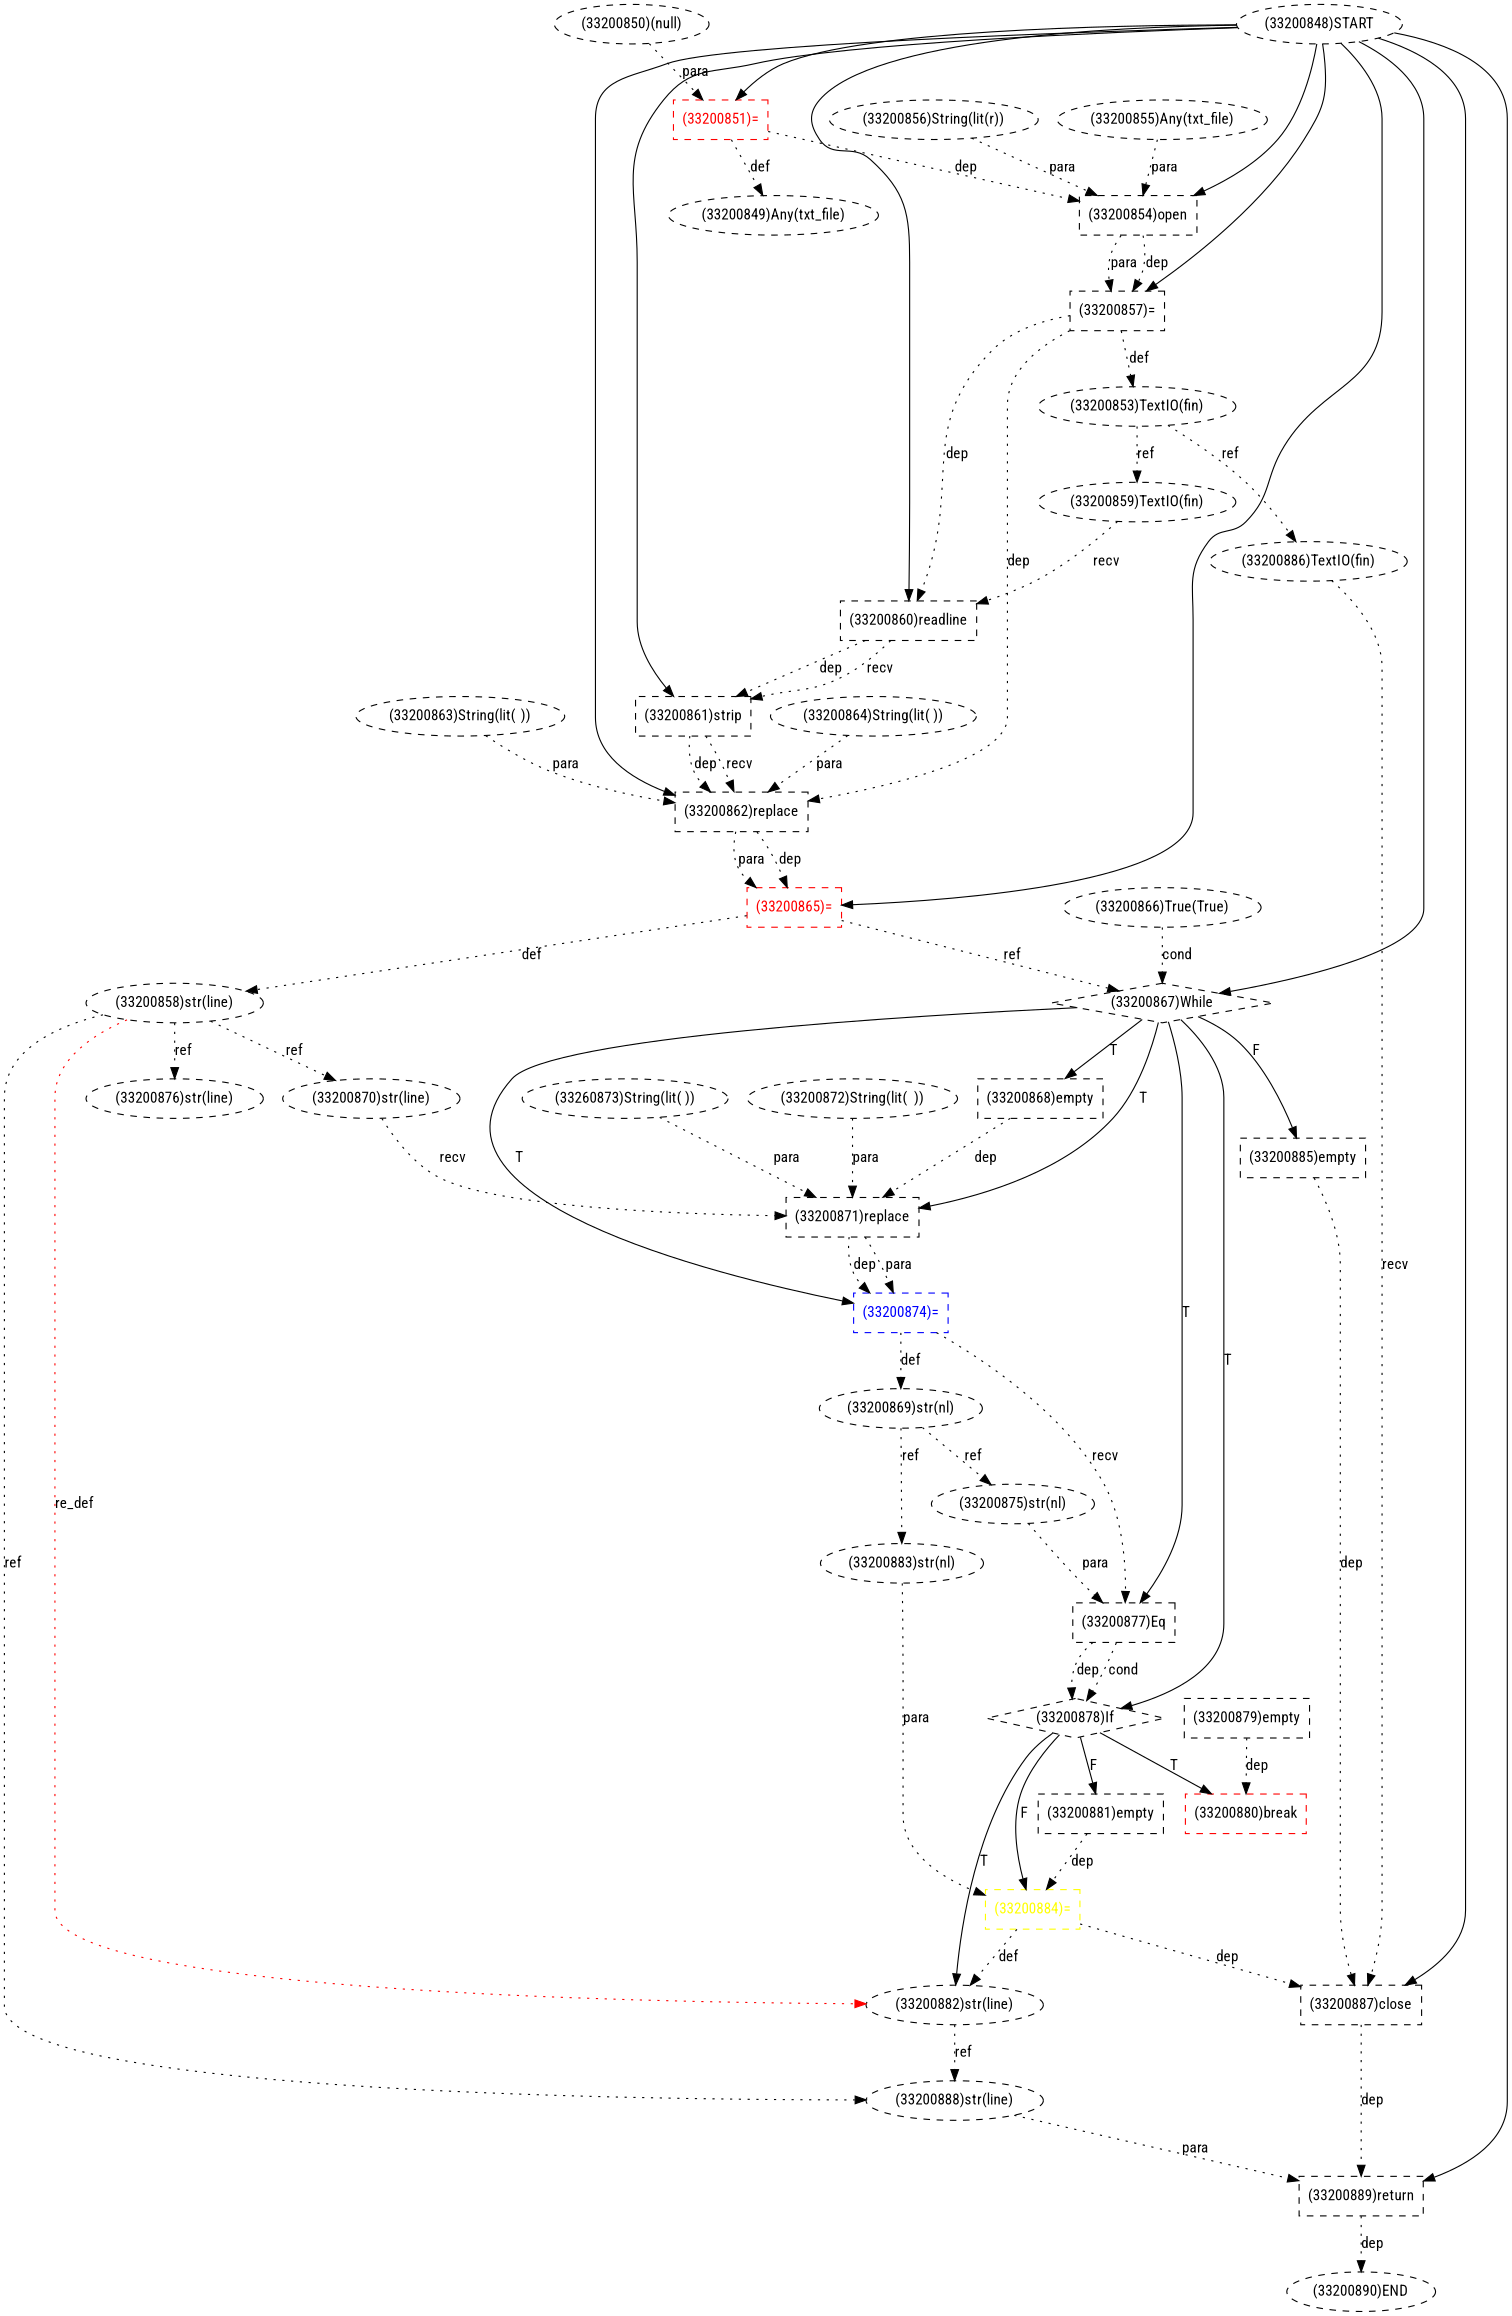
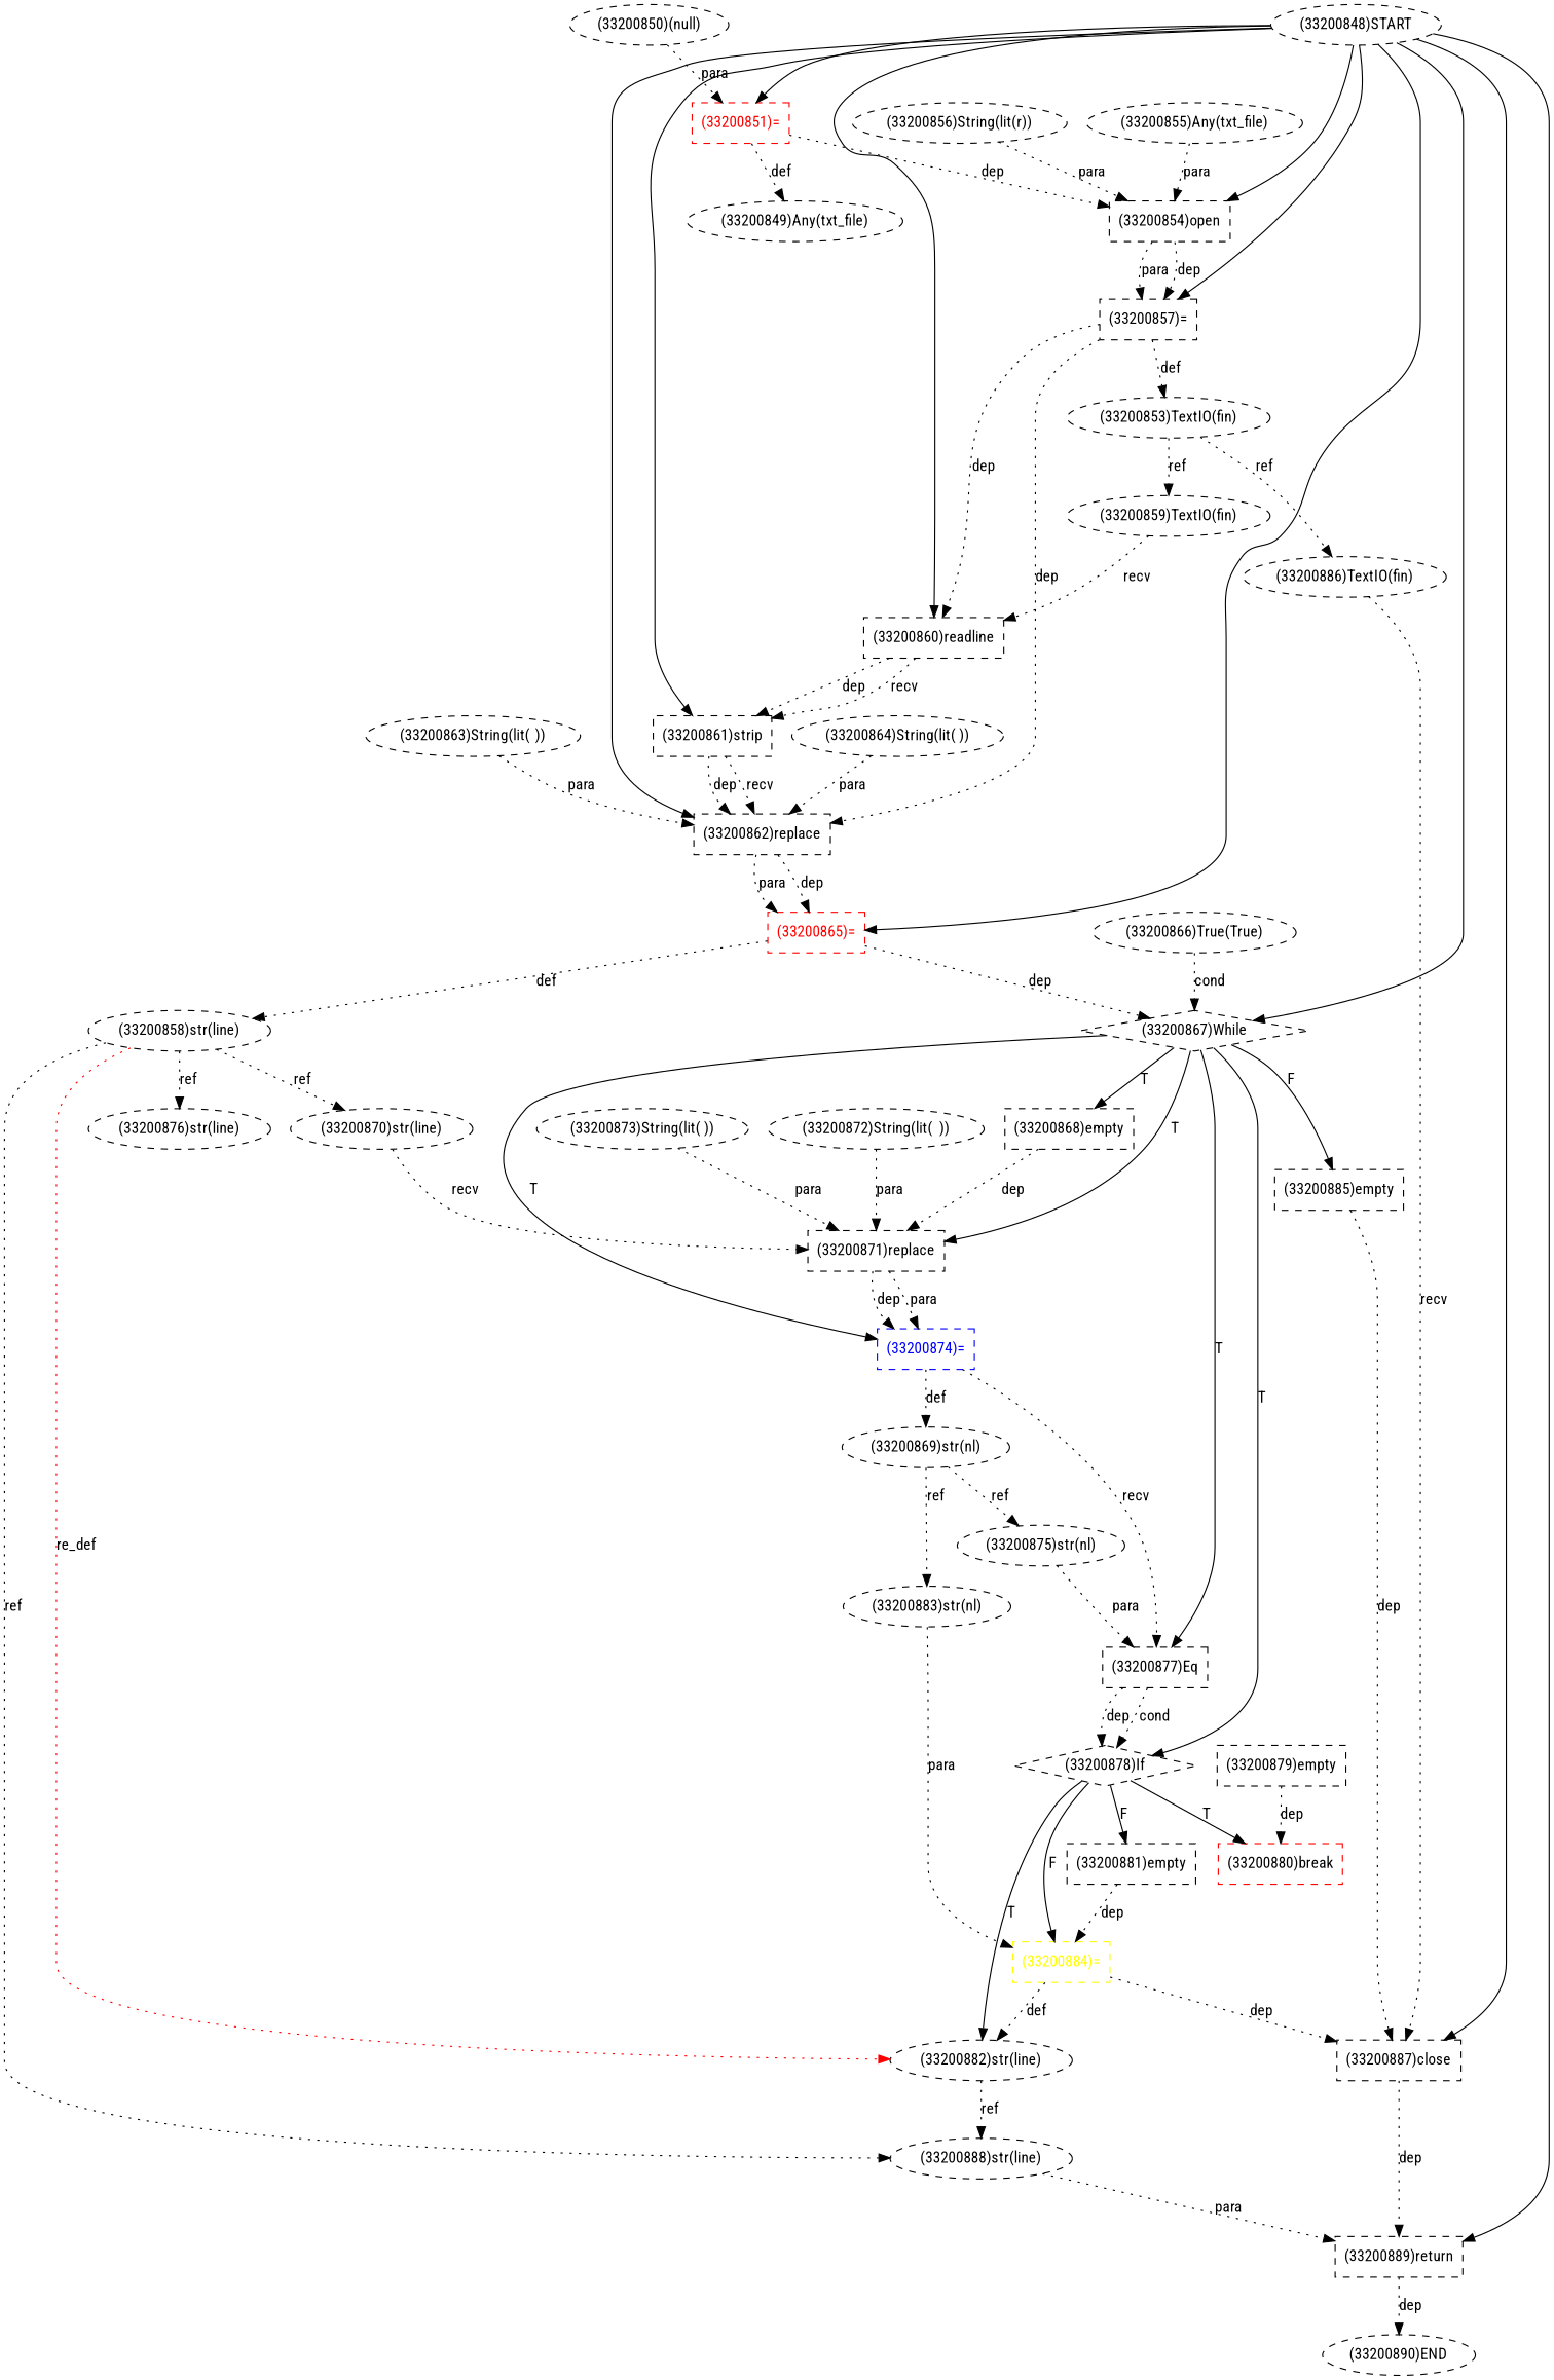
  digraph {
    fontname="Roboto Condensed"
    node [fontname="Roboto Condensed" shape=ellipse style=dashed]
    edge [fontname="Roboto Condensed" style=dotted]
    n1 [color=blue fontcolor=blue label="(33200874)=" shape=box]
    n2 [label="(33200877)Eq" shape=box]
    n3 [label="(33200869)str(nl)"]
    n4 [label="(33200878)If" shape=diamond]
    n5 [label="(33200875)str(nl)"]
    n6 [label="(33200883)str(nl)"]
    n7 [label="(33200855)Any(txt_file)"]
    n8 [color=black fontcolor=black label="(33200854)open" shape=box]
    n9 [color=black fontcolor=black label="(33200857)=" shape=box]
    n10 [label="(33200870)str(line)"]
    n11 [label="(33200871)replace" shape=box]
    n12 [label="(33200888)str(line)"]
    n13 [label="(33200889)return" shape=box]
    n14 [label="(33200890)END" shape=""]
    n15 [label="(33200860)readline" shape=box]
    n16 [label="(33200861)strip" shape=box]
    n17 [label="(33200862)replace" shape=box]
    n18 [label="(33200882)str(line)"]
    n19 [color=yellow fontcolor=yellow label="(33200884)=" shape=box]
    n20 [label="(33200881)empty" shape=box]
    n21 [color=red label="(33200880)break" shape=box]
    n22 [color=red fontcolor=red label="(33200851)=" shape=box]
    n23 [label="(33200849)Any(txt_file)"]
    n24 [color=black fontcolor=black label="(33200856)String(lit(r))"]
    n25 [label="(33200867)While" shape=diamond]
    n26 [label="(33200868)empty" shape=box]
    n27 [label="(33200885)empty" shape=box]
    n28 [color=black fontcolor=black label="(33200887)close" shape=box]
    n29 [label="(33200866)True(True)"]
    n30 [label="(33200850)(null)"]
-   n31 [label="(33260873)String(lit( ))"]
+   n31 [label="(33200873)String(lit( ))"]
    n32 [color=black fontcolor=black label="(33200853)TextIO(fin)"]
    n33 [color=red fontcolor=red label="(33200865)=" shape=box]
    n34 [label="(33200858)str(line)"]
    n35 [label="(33200876)str(line)"]
    n36 [color=black fontcolor=black label="(33200886)TextIO(fin)"]
    n37 [label="(33200859)TextIO(fin)"]
    n38 [label="(33200879)empty" shape=box]
    n39 [label="(33200872)String(lit(  ))"]
    n40 [label="(33200864)String(lit( ))"]
    n41 [label="(33200848)START" shape=""]
    n42 [label="(33200863)String(lit(	))"]
    n1 -> n2 [label=recv]
    n1 -> n3 [label=def]
    n2 -> n4 [label=dep]
    n2 -> n4 [label=cond]
    n3 -> n5 [label=ref]
    n3 -> n6 [label=ref]
    n4 -> n18 [label=T style=""]
    n4 -> n19 [label=F style=""]
    n4 -> n20 [label=F style=""]
    n4 -> n21 [label=T style=""]
    n5 -> n2 [label=para]
    n6 -> n19 [label=para]
    n7 -> n8 [label=para]
    n8 -> n9 [label=dep]
    n8 -> n9 [label=para]
    n9 -> n15 [label=dep]
    n9 -> n17 [label=dep]
    n9 -> n32 [label=def]
    n10 -> n11 [label=recv]
    n11 -> n1 [label=dep]
    n11 -> n1 [label=para]
    n12 -> n13 [label=para]
    n13 -> n14 [label=dep]
    n15 -> n16 [label=dep]
    n15 -> n16 [label=recv]
    n16 -> n17 [label=dep]
    n16 -> n17 [label=recv]
    n17 -> n33 [label=dep]
    n17 -> n33 [label=para]
    n18 -> n12 [label=ref]
    n19 -> n18 [label=def]
    n19 -> n28 [label=dep]
    n20 -> n19 [label=dep]
    n22 -> n8 [label=dep]
    n22 -> n23 [label=def]
    n24 -> n8 [label=para]
    n25 -> n1 [label=T style=""]
    n25 -> n2 [label=T style=""]
    n25 -> n4 [label=T style=""]
    n25 -> n11 [label=T style=""]
    n25 -> n26 [label=T style=""]
    n25 -> n27 [label=F style=""]
    n26 -> n11 [label=dep]
    n27 -> n28 [label=dep]
    n28 -> n13 [label=dep]
    n29 -> n25 [label=cond]
    n30 -> n22 [label=para]
    n31 -> n11 [label=para]
    n32 -> n36 [label=ref]
    n32 -> n37 [label=ref]
-   n33 -> n25 [label=ref]
+   n33 -> n25 [label=dep]
    n33 -> n34 [label=def]
    n34 -> n10 [label=ref]
    n34 -> n12 [label=ref]
    n34 -> n18 [color=red label=re_def]
    n34 -> n35 [label=ref]
    n36 -> n28 [label=recv]
    n37 -> n15 [label=recv]
    n38 -> n21 [label=dep]
    n39 -> n11 [label=para]
    n40 -> n17 [label=para]
    n41 -> n8 [style=solid]
    n41 -> n9 [style=solid]
    n41 -> n13 [style=solid]
    n41 -> n15 [style=solid]
    n41 -> n16 [style=solid]
    n41 -> n17 [style=solid]
    n41 -> n22 [style=solid]
    n41 -> n25 [style=solid]
    n41 -> n28 [style=solid]
    n41 -> n33 [style=solid]
    n42 -> n17 [label=para]
  }
